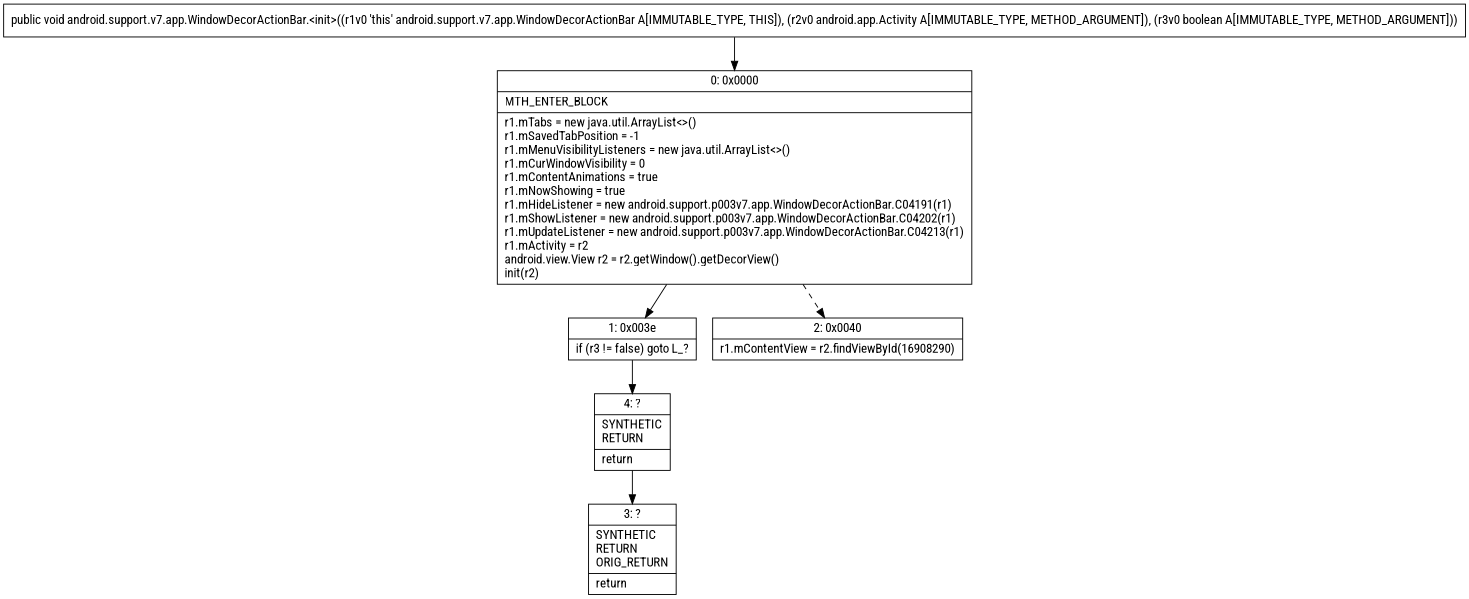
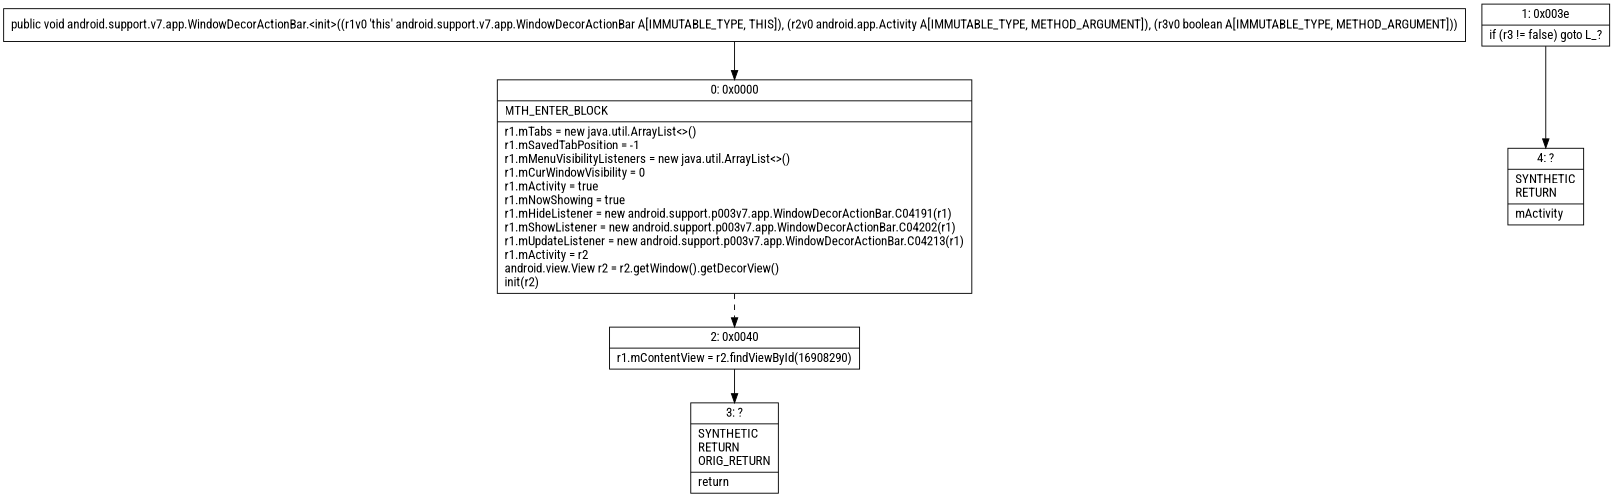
  digraph {
    fontname="Roboto Condensed"
    node [fontname="Roboto Condensed" shape=record]
    edge [fontname="Roboto Condensed"]
-   n1 [label="{0\:\ 0x0000|MTH_ENTER_BLOCK\l|r1.mTabs = new java.util.ArrayList\<\>()\lr1.mSavedTabPosition = \-1\lr1.mMenuVisibilityListeners = new java.util.ArrayList\<\>()\lr1.mCurWindowVisibility = 0\lr1.mContentAnimations = true\lr1.mNowShowing = true\lr1.mHideListener = new android.support.p003v7.app.WindowDecorActionBar.C04191(r1)\lr1.mShowListener = new android.support.p003v7.app.WindowDecorActionBar.C04202(r1)\lr1.mUpdateListener = new android.support.p003v7.app.WindowDecorActionBar.C04213(r1)\lr1.mActivity = r2\landroid.view.View r2 = r2.getWindow().getDecorView()\linit(r2)\l}"]
+   n1 [label="{0\:\ 0x0000|MTH_ENTER_BLOCK\l|r1.mTabs = new java.util.ArrayList\<\>()\lr1.mSavedTabPosition = \-1\lr1.mMenuVisibilityListeners = new java.util.ArrayList\<\>()\lr1.mCurWindowVisibility = 0\lr1.mActivity = true\lr1.mNowShowing = true\lr1.mHideListener = new android.support.p003v7.app.WindowDecorActionBar.C04191(r1)\lr1.mShowListener = new android.support.p003v7.app.WindowDecorActionBar.C04202(r1)\lr1.mUpdateListener = new android.support.p003v7.app.WindowDecorActionBar.C04213(r1)\lr1.mActivity = r2\landroid.view.View r2 = r2.getWindow().getDecorView()\linit(r2)\l}"]
    n2 [label="{1\:\ 0x003e|if (r3 != false) goto L_?\l}"]
    n3 [label="{2\:\ 0x0040|r1.mContentView = r2.findViewById(16908290)\l}"]
-   n4 [label="{4\:\ ?|SYNTHETIC\lRETURN\l|return\l}"]
+   n4 [label="{4\:\ ?|SYNTHETIC\lRETURN\l|mActivity\l}"]
    n5 [label="{3\:\ ?|SYNTHETIC\lRETURN\lORIG_RETURN\l|return\l}"]
    n6 [label="{public void android.support.v7.app.WindowDecorActionBar.\<init\>((r1v0 'this' android.support.v7.app.WindowDecorActionBar A[IMMUTABLE_TYPE, THIS]), (r2v0 android.app.Activity A[IMMUTABLE_TYPE, METHOD_ARGUMENT]), (r3v0 boolean A[IMMUTABLE_TYPE, METHOD_ARGUMENT])) }"]
-   n1 -> n2
    n1 -> n3 [style=dashed]
    n2 -> n4
-   n4 -> n5
+   n3 -> n5
    n6 -> n1
  }
